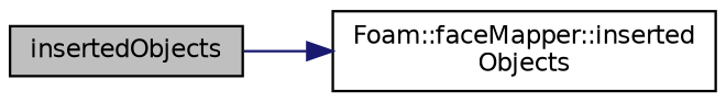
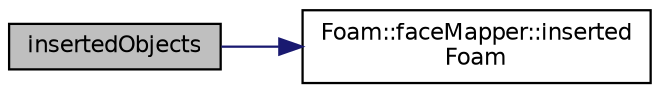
  digraph {
    rankdir=LR
    node [color=black fontname=Helvetica fontsize=10 shape=record]
    n1 [fillcolor=grey75 fontcolor=black height=0.2 label=insertedObjects style=filled width=0.4]
-   n2 [height=0.2 label="Foam::faceMapper::inserted\lObjects" width=0.4]
+   n2 [height=0.2 label="Foam::faceMapper::inserted\lFoam" width=0.4]
    n1 -> n2 [color=midnightblue fontname=Helvetica fontsize=10 labelfontname=Helvetica labelfontsize=10 style=solid]
  }
